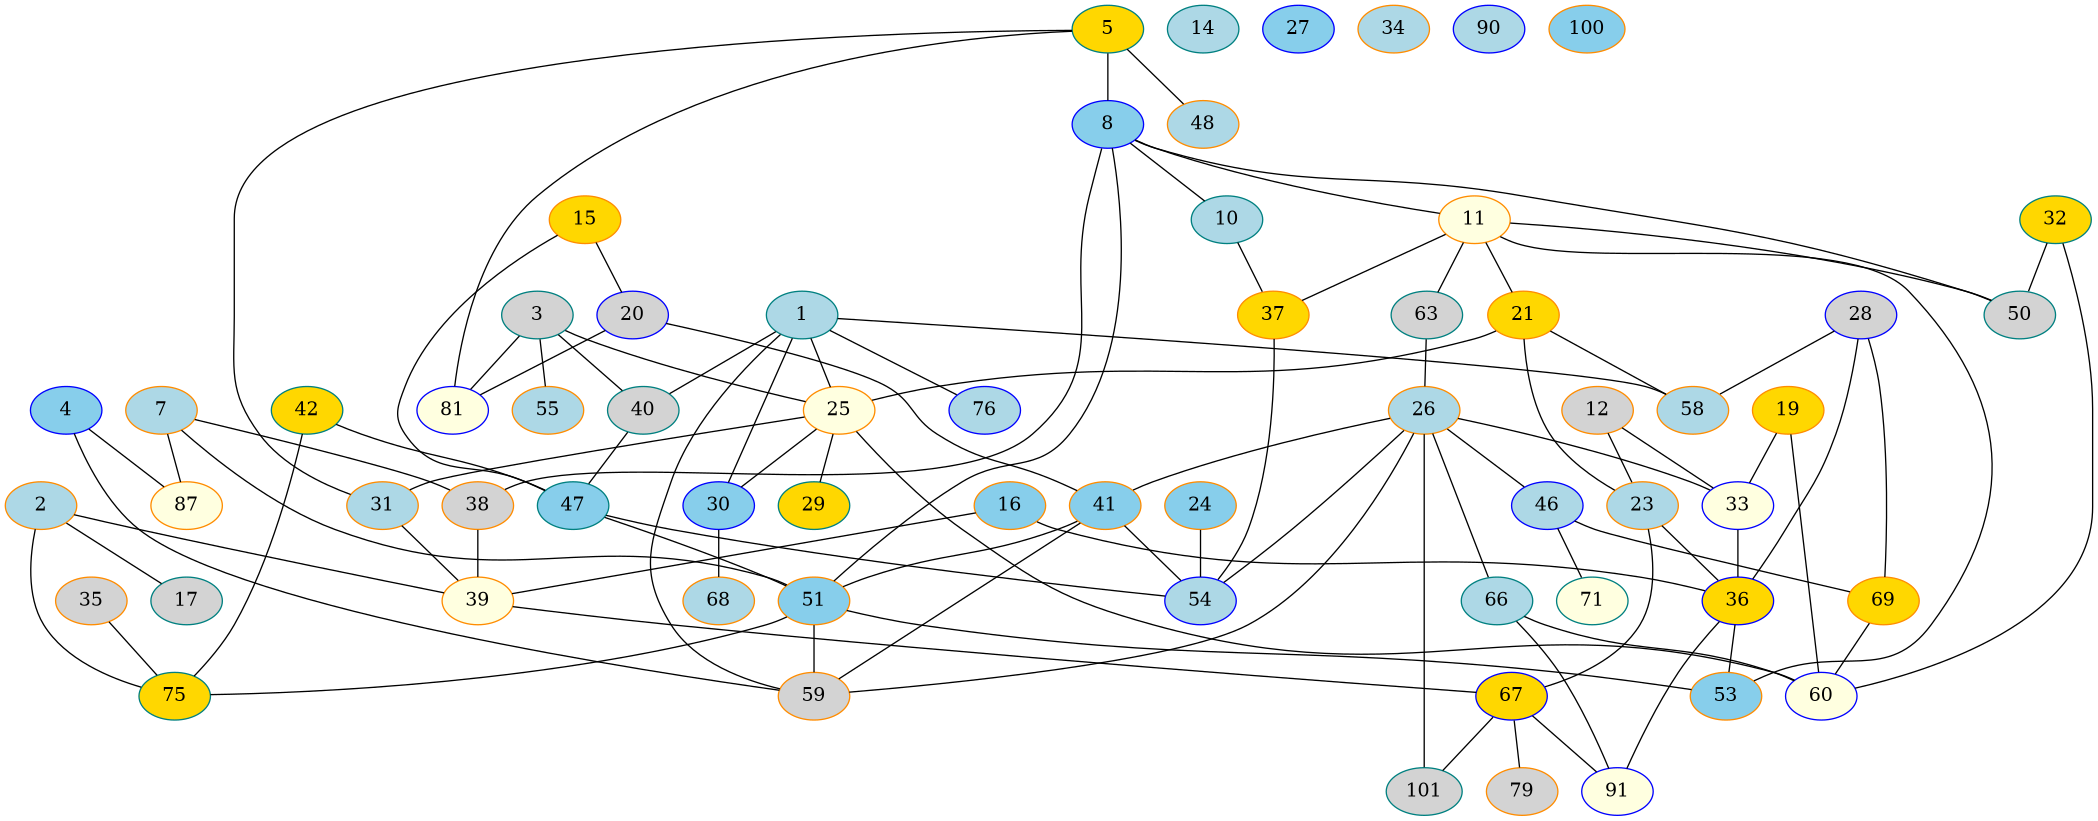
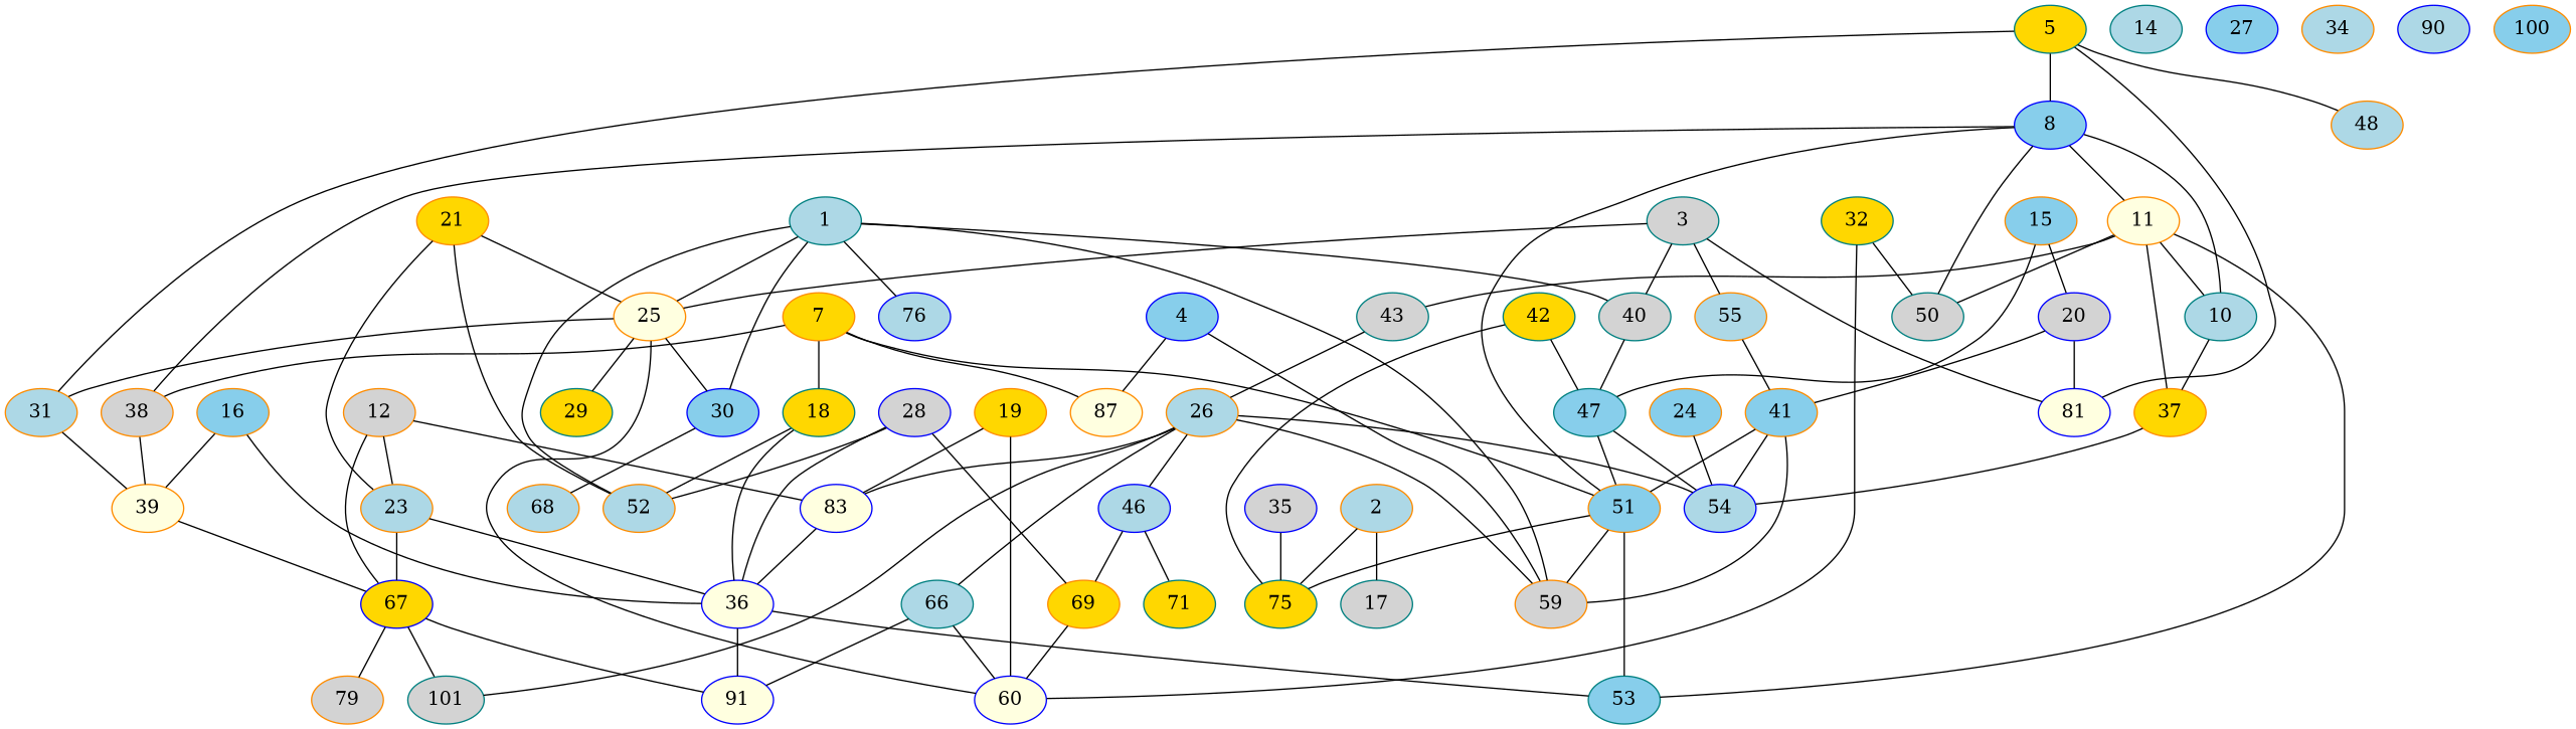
  graph {
    fontname="DejaVu Serif"
    node [color=darkorange fillcolor=lightblue fontname="DejaVu Serif" style=filled]
    edge [fontname="DejaVu Serif"]
    1 [color=teal super="+44"]
    25 [fillcolor=lightyellow super="+60"]
    30 [color=blue fillcolor=skyblue]
    40 [color=teal fillcolor=lightgrey]
-   52 [super="+56" label=58]
+   52 [super="+56"]
    59 [fillcolor=lightgrey super="+72"]
    76 [color=blue]
    31 [super="+74"]
    n9 [color=blue fillcolor=lightyellow label=60 super="+73"]
    29 [color=teal fillcolor=gold super="+80"]
    68
    47 [color=teal fillcolor=skyblue super="+49"]
    17 [color=teal fillcolor=lightgrey]
    2
    39 [fillcolor=lightyellow super="+97"]
    75 [color=teal fillcolor=gold super="+95"]
    67 [color=blue fillcolor=gold super="+96"]
    3 [color=teal fillcolor=lightgrey super="+22"]
    55
    81 [color=blue fillcolor=lightyellow]
    4 [color=blue fillcolor=skyblue super="+9"]
    87 [fillcolor=lightyellow]
    5 [color=teal fillcolor=gold super="+99"]
    8 [color=blue fillcolor=skyblue super="+94"]
    48 [super="+86"]
    38 [fillcolor=lightgrey super="+58"]
    51 [fillcolor=skyblue super="+93"]
    10 [color=teal super="+13"]
    11 [fillcolor=lightyellow super="+89"]
    50 [color=teal fillcolor=lightgrey super="+82"]
-   36 [color=blue fillcolor=gold super="+62"]
-   53 [fillcolor=skyblue]
+   36 [color=blue fillcolor=lightyellow super="+62"]
+   53 [color=teal fillcolor=skyblue]
    91 [color=blue fillcolor=lightyellow]
-   7
+   18 [color=teal fillcolor=gold super="+64"]
+   7 [fillcolor=gold]
    37 [fillcolor=gold]
    21 [fillcolor=gold super="+61"]
-   43 [color=teal fillcolor=lightgrey label=63]
+   43 [color=teal fillcolor=lightgrey]
    54 [color=blue super="+65"]
    23 [super="+98"]
    26 [super="+45"]
-   33 [color=blue fillcolor=lightyellow]
+   33 [color=blue fillcolor=lightyellow label=83]
    41 [fillcolor=skyblue super="+83"]
    46 [color=blue super="+92"]
    66 [color=teal]
    101 [color=teal fillcolor=lightgrey]
    12 [fillcolor=lightgrey super="+57"]
    79 [fillcolor=lightgrey]
    14 [color=teal super="+77"]
    20 [color=blue fillcolor=lightgrey super="+85"]
-   15 [fillcolor=gold]
+   15 [fillcolor=skyblue]
    16 [fillcolor=skyblue super="+78"]
    19 [fillcolor=gold]
    24 [fillcolor=skyblue]
    69 [fillcolor=gold]
-   71 [color=teal fillcolor=lightyellow]
+   71 [color=teal fillcolor=gold]
    27 [color=blue fillcolor=skyblue]
    28 [color=blue fillcolor=lightgrey]
    32 [color=teal fillcolor=gold]
    34
-   35 [fillcolor=lightgrey]
+   35 [color=blue fillcolor=lightgrey]
    42 [color=teal fillcolor=gold]
    90 [color=blue]
    100 [fillcolor=skyblue]
    1 -- 25
    1 -- 30
    1 -- 40
    1 -- 52
    1 -- 59
    1 -- 76
    25 -- 30
    25 -- 31
    25 -- n9
    25 -- 29
    30 -- 68
    40 -- 47
    31 -- 39
    47 -- 51
    47 -- 54
    2 -- 17
-   2 -- 39
    2 -- 75
    39 -- 67
    67 -- 91
    67 -- 101 [weight=2]
    67 -- 79
    3 -- 25
    3 -- 40
    3 -- 55
    3 -- 81
    4 -- 59
    4 -- 87
    5 -- 31
    5 -- 81
    5 -- 8 [weight=2]
    5 -- 48
    8 -- 38
    8 -- 51
    8 -- 10
    8 -- 11
    8 -- 50
    38 -- 39
    51 -- 59
    51 -- 75
    51 -- 53
    10 -- 37
    11 -- 50
    11 -- 53
    11 -- 37
-   11 -- 21
+   11 -- 10
    11 -- 43
    36 -- 53
    36 -- 91
+   18 -- 52
+   18 -- 36
    7 -- 87
    7 -- 38
    7 -- 51
+   7 -- 18
    37 -- 54
    21 -- 25
    21 -- 52
    21 -- 23
    43 -- 26
    23 -- 67
    23 -- 36
    26 -- 59
    26 -- 54
    26 -- 33
-   26 -- 41
+   55 -- 41
    26 -- 46
    26 -- 66
    26 -- 101
    33 -- 36
    41 -- 59
    41 -- 51
    41 -- 54
    46 -- 69
    46 -- 71
    66 -- n9
    66 -- 91
+   12 -- 67
    12 -- 23
    12 -- 33
    20 -- 81 [weight=2]
    20 -- 41
    15 -- 47
    15 -- 20
    16 -- 39
    16 -- 36
    19 -- n9
    19 -- 33
    24 -- 54
    69 -- n9
    28 -- 52
    28 -- 36
    28 -- 69
    32 -- n9
    32 -- 50
    35 -- 75
    42 -- 47
    42 -- 75
  }
